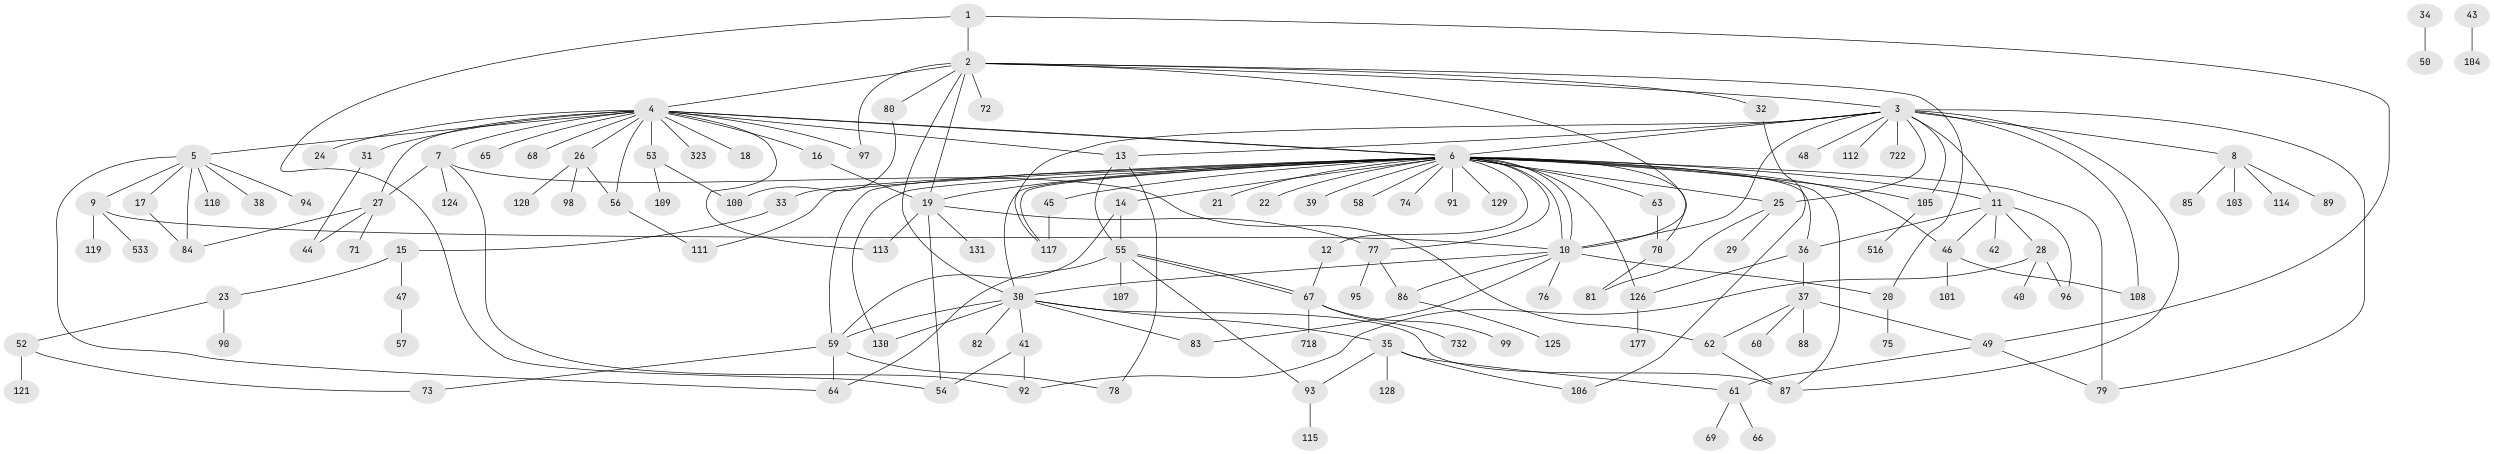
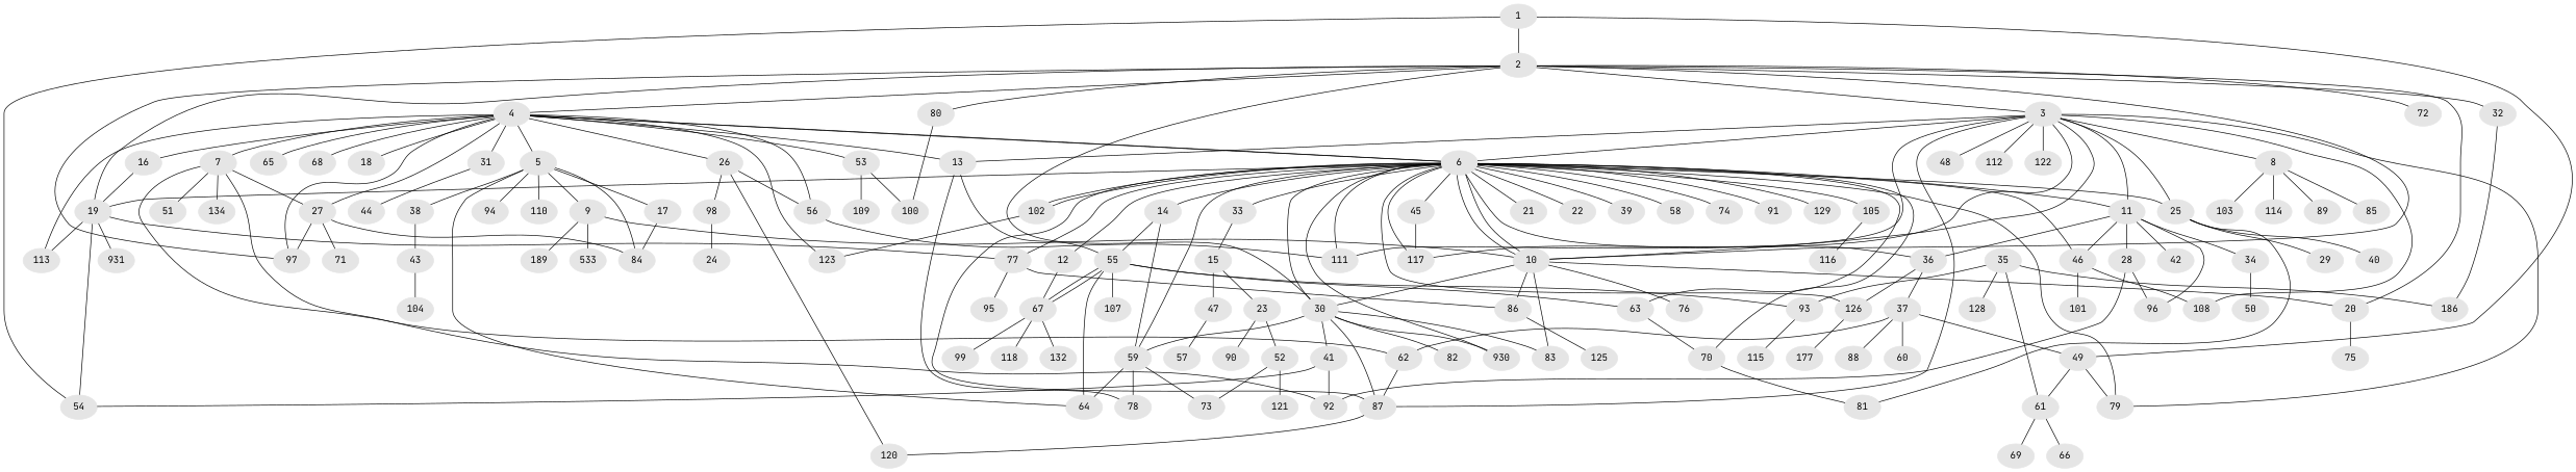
  graph {
    fontname="JetBrains Mono"
    node [color=gray90 fontname="JetBrains Mono" style=filled]
    edge [fontname="JetBrains Mono"]
    1
    2
    49
    54
    3
    4
    10
    19
    20
    30
    32
    72
    80
    97
    79
    61
    6
    8
    11
    13
    25
    48
    87
    108
    111
    112
    117
-   122 [label=722]
+   122
    5
    7
    16
    18
    24
    26
    27
    31
    53
    56
    65
    68
    113
-   123 [label=323]
+   123
    76
    83
    86
    77
-   131
+   131 [label=931]
    75
    59
-   130
+   130 [label=930]
    35
    41
    82
-   106
+   106 [label=186]
    100
    12
    14
    21
    22
    33
    36
    39
    45
    46
    58
    63
    70
    74
    91
+   102
    105
    126
    129
    89
    85
    103
    114
    28
    34
    42
    96
    55
    78
    29
    40
    81
    120
    9
    17
    38
    64
    84
    94
    110
+   51
    62
    92
-   124
+   124 [label=134]
    98
    71
    44
    109
-   119
+   119 [label=189]
    n104 [label=533]
    43
    67
    15
    23
    47
    37
    101
    73
    95
-   116 [label=516]
+   116
    n115 [label=177]
    125
    50
    99
-   118 [label=718]
-   132 [label=732]
+   118
+   132
    93
    107
    52
    90
    57
    121
    128
    66
    69
    115
    60
    88
    104
    1 -- 2
    1 -- 49
    1 -- 54
    2 -- 3
    2 -- 4
    2 -- 10
    2 -- 19
    2 -- 20
    2 -- 30
    2 -- 32
    2 -- 72
    2 -- 80
    2 -- 97
    49 -- 79
    49 -- 61
    3 -- 10
    3 -- 79
    3 -- 6
    3 -- 8
    3 -- 11
    3 -- 13
    3 -- 25
    3 -- 48
    3 -- 87
    3 -- 108
-   3 -- 105
+   3 -- 111
    3 -- 112
    3 -- 117
    3 -- 122
    4 -- 97
    4 -- 6
    4 -- 6
    4 -- 13
    4 -- 5
    4 -- 7
    4 -- 16
    4 -- 18
-   4 -- 24
+   98 -- 24
    4 -- 26
    4 -- 27
    4 -- 31
    4 -- 53
    4 -- 56
    4 -- 65
    4 -- 68
    4 -- 113
    4 -- 123
    10 -- 20
    10 -- 30
    10 -- 76
    10 -- 83
    10 -- 86
    19 -- 54
    19 -- 113
    19 -- 77
    19 -- 131
    20 -- 75
    30 -- 87
    30 -- 83
    30 -- 59
    30 -- 130
-   30 -- 35
    30 -- 41
    30 -- 82
    32 -- 106
    80 -- 100
    61 -- 66
    61 -- 69
    6 -- 10
    6 -- 10
    6 -- 19
    6 -- 30
    6 -- 79
    6 -- 11
    6 -- 25
    6 -- 87
    6 -- 111
    6 -- 117
    6 -- 77
    6 -- 59
    6 -- 130
    6 -- 12
    6 -- 14
    6 -- 21
    6 -- 22
    6 -- 33
    6 -- 36
    6 -- 39
    6 -- 45
    6 -- 46
    6 -- 58
    6 -- 63
    6 -- 70
    6 -- 74
    6 -- 91
+   6 -- 102
+   6 -- 102
    6 -- 105
    6 -- 126
    6 -- 129
    8 -- 89
    8 -- 85
    8 -- 103
    8 -- 114
    11 -- 36
    11 -- 46
    11 -- 28
+   11 -- 34
    11 -- 42
    11 -- 96
    13 -- 55
    13 -- 78
    25 -- 29
-   28 -- 40
+   25 -- 40
    25 -- 81
+   87 -- 120
    5 -- 9
    5 -- 17
    5 -- 38
    5 -- 64
    5 -- 84
    5 -- 94
    5 -- 110
    7 -- 27
+   7 -- 51
    7 -- 62
    7 -- 92
    7 -- 124
    16 -- 19
    26 -- 56
    26 -- 120
    26 -- 98
-   27 -- 44
+   27 -- 97
    27 -- 84
    27 -- 71
    31 -- 44
    53 -- 100
    53 -- 109
    56 -- 111
    86 -- 125
    77 -- 86
    77 -- 95
    59 -- 78
    59 -- 64
    59 -- 73
    35 -- 61
    35 -- 106
    35 -- 93
    35 -- 128
    41 -- 54
    41 -- 92
    12 -- 67
    14 -- 59
    14 -- 55
    33 -- 15
    36 -- 126
    36 -- 37
    45 -- 117
    46 -- 108
    46 -- 101
    63 -- 70
    70 -- 81
+   102 -- 123
    105 -- 116
    126 -- n115
    28 -- 96
    28 -- 92
    34 -- 50
+   55 -- 63
    55 -- 64
    55 -- 67
    55 -- 67
    55 -- 93
    55 -- 107
    9 -- 10
    9 -- 119
    9 -- n104
    17 -- 84
+   38 -- 43
    62 -- 87
    43 -- 104
    67 -- 99
    67 -- 118
    67 -- 132
    15 -- 23
    15 -- 47
    23 -- 52
    23 -- 90
    47 -- 57
    37 -- 49
    37 -- 62
    37 -- 60
    37 -- 88
    93 -- 115
    52 -- 73
    52 -- 121
  }
